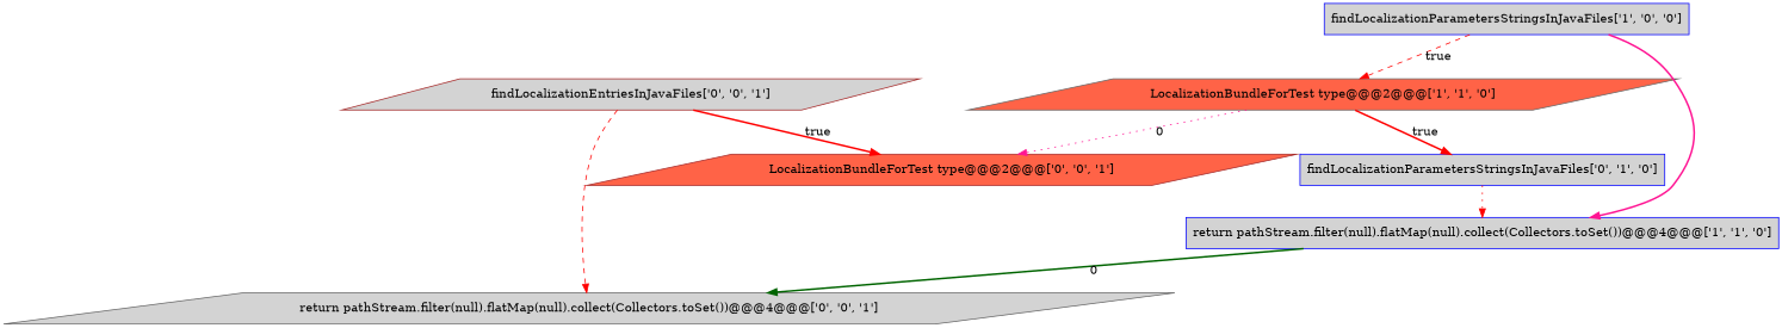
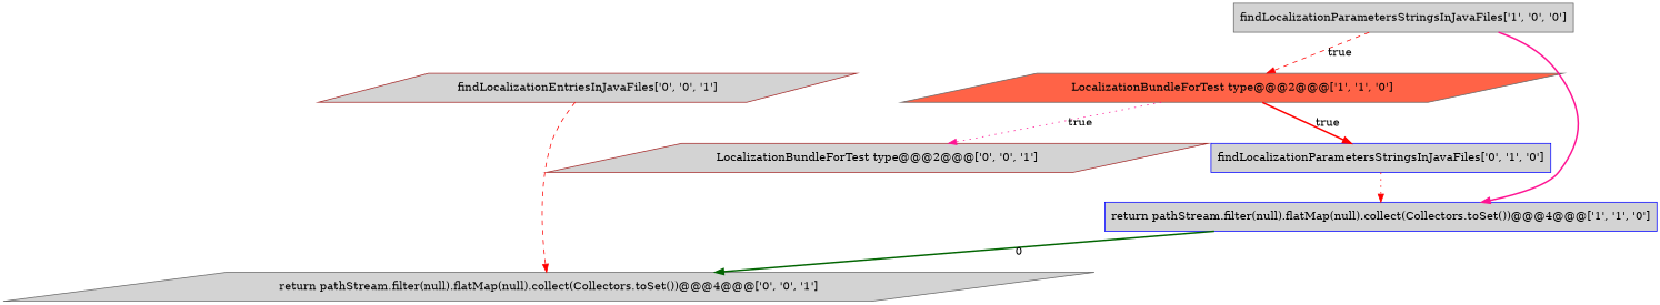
  digraph {
    node [color=blue fillcolor=lightgray shape=parallelogram style=filled]
    edge [color=red style=bold]
    n1 [color=gray40 fillcolor=tomato label="LocalizationBundleForTest type@@@2@@@['1', '1', '0']"]
-   n2 [color=brown fillcolor=tomato label="LocalizationBundleForTest type@@@2@@@['0', '0', '1']"]
+   n2 [color=brown label="LocalizationBundleForTest type@@@2@@@['0', '0', '1']"]
    n3 [label="findLocalizationParametersStringsInJavaFiles['0', '1', '0']" shape=box]
    n4 [color=brown label="findLocalizationEntriesInJavaFiles['0', '0', '1']"]
    n5 [color=gray40 label="return pathStream.filter(null).flatMap(null).collect(Collectors.toSet())@@@4@@@['0', '0', '1']"]
    n6 [label="return pathStream.filter(null).flatMap(null).collect(Collectors.toSet())@@@4@@@['1', '1', '0']" shape=box]
-   n7 [label="findLocalizationParametersStringsInJavaFiles['1', '0', '0']" shape=box]
-   n1 -> n2 [color=deeppink label=0 style=dotted]
+   n7 [color=gray40 label="findLocalizationParametersStringsInJavaFiles['1', '0', '0']" shape=box]
+   n1 -> n2 [color=deeppink label=true style=dotted]
    n1 -> n3 [label=true]
    n3 -> n6 [style=dotted]
-   n4 -> n2 [label=true]
    n4 -> n5 [style=dashed]
    n6 -> n5 [color=darkgreen label=0]
    n7 -> n1 [label=true style=dashed]
    n7 -> n6 [color=deeppink]
  }
